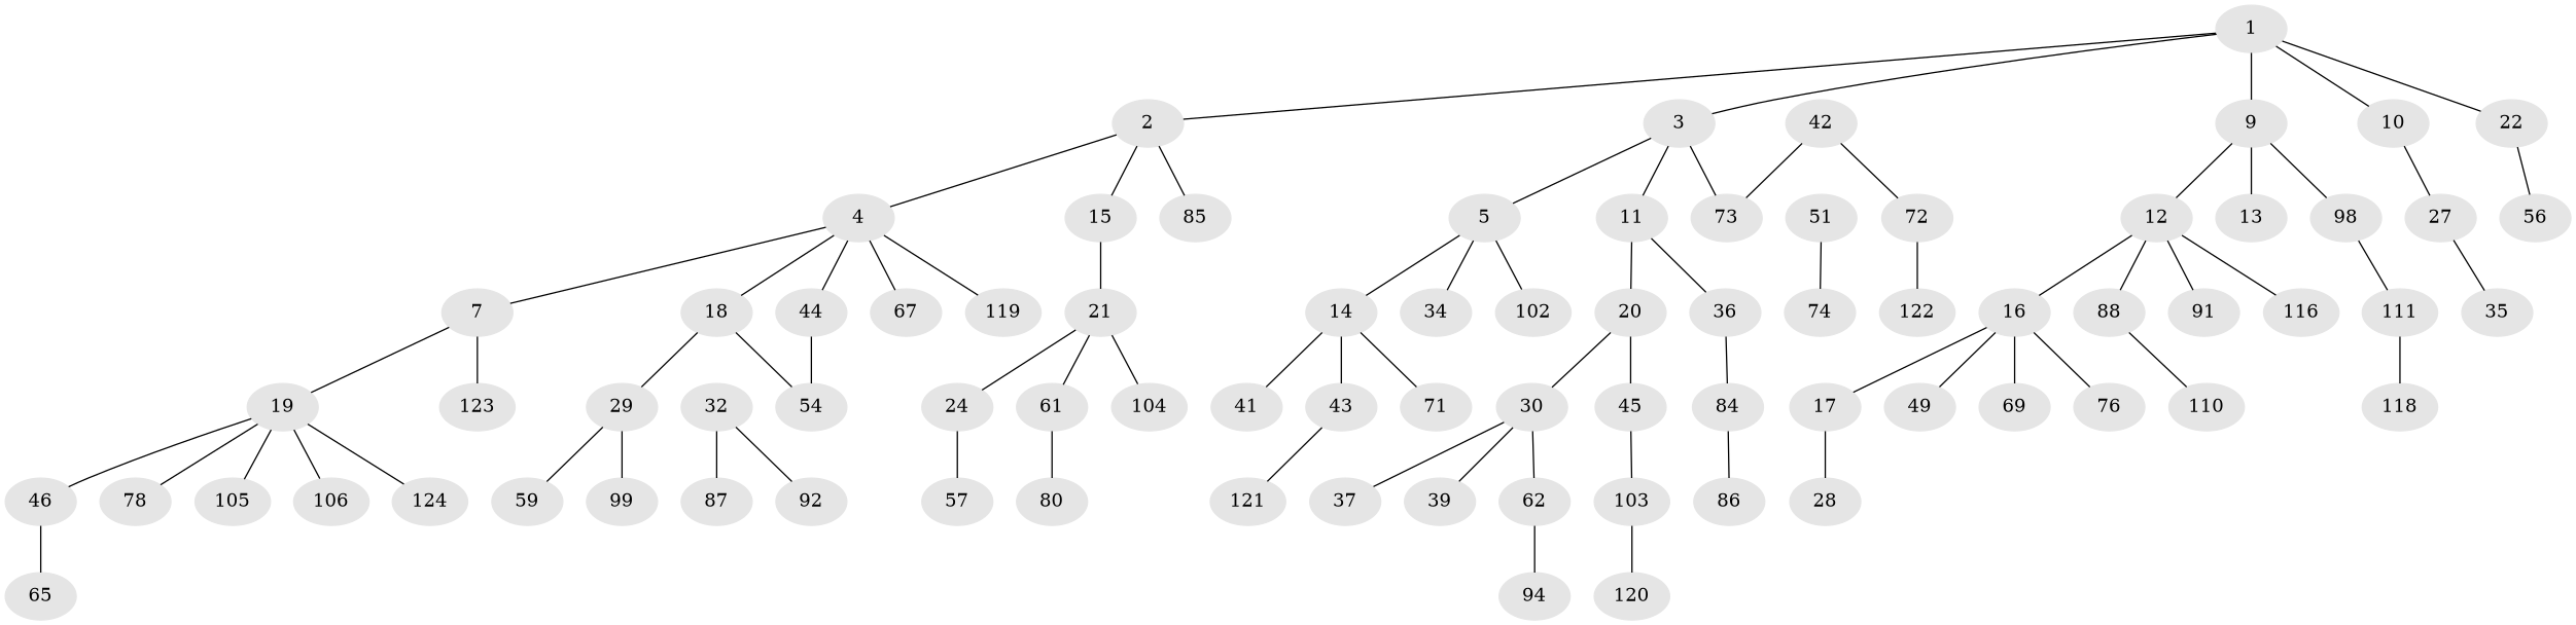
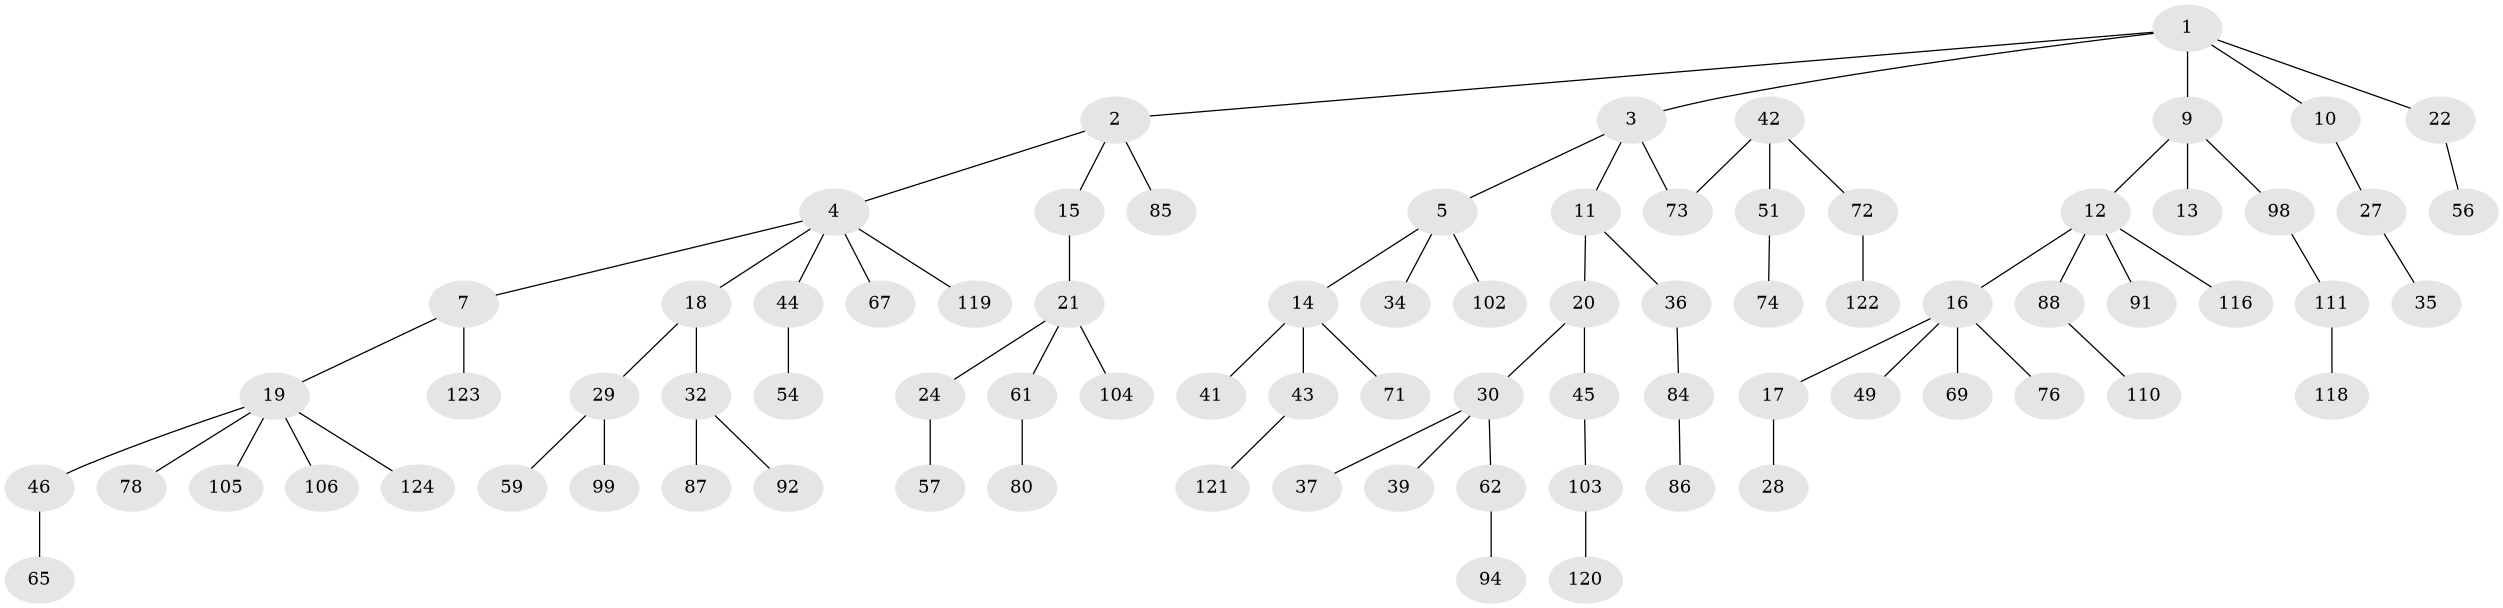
  graph {
    node [color=gray90 style=filled]
    1 [super="+89"]
    2 [super="+97"]
    3 [super="+52"]
    9 [super="+95"]
    10 [super="+60"]
    22 [super="+79"]
    4 [super="+6"]
    15 [super="+25"]
    85 [super="+108"]
    5 [super="+8"]
    11 [super="+31"]
    73 [super="+93"]
    12 [super="+75"]
    13 [super="+26"]
    98
    27
    56 [super="+70"]
    7 [super="+55"]
    18
    44 [super="+50"]
    67
    119
    21 [super="+88"]
    14 [super="+47"]
    34
    102
    20 [super="+53"]
    36 [super="+82"]
    42 [super="+64"]
    51
    72 [super="+96"]
    19 [super="+23"]
    123
    29 [super="+48"]
    32 [super="+68"]
    54 [super="+100"]
    41
    43 [super="+63"]
    71 [super="+109"]
    46 [super="+107"]
    78
    105
    106
    124
    16 [super="+66"]
    n46 [label=88 super="+101"]
    91
    116
    111 [super="+115"]
    35 [super="+90"]
    30 [super="+33"]
    45 [super="+81"]
    84
    17 [super="+58"]
    49 [super="+83"]
    69
    76
    110
    121
    24 [super="+40"]
    61
    104
    28 [super="+113"]
    59
    99
    87
    92
    65
    37
    39 [super="+77"]
    62
    103 [super="+117"]
    57
    80 [super="+112"]
    94 [super="+114"]
    86
    74
    122
    120
    118
    1 -- 2
    1 -- 3
    1 -- 9
    1 -- 10
    1 -- 22
    2 -- 4
    2 -- 15
    2 -- 85
    3 -- 5
    3 -- 11
    3 -- 73
    9 -- 12
    9 -- 13
    9 -- 98
    10 -- 27
    22 -- 56
    4 -- 7
    4 -- 18
    4 -- 44
    4 -- 67
    4 -- 119
    15 -- 21
    5 -- 14
    5 -- 34
    5 -- 102
    11 -- 20
    11 -- 36
    12 -- 16
    12 -- n46
    12 -- 91
    12 -- 116
    98 -- 111
    27 -- 35
    7 -- 19
    7 -- 123
    18 -- 29
-   18 -- 54
+   18 -- 32
    44 -- 54
    21 -- 24
    21 -- 61
    21 -- 104
    14 -- 41
    14 -- 43
    14 -- 71
    20 -- 30
    20 -- 45
    36 -- 84
    42 -- 73
+   42 -- 51
    42 -- 72
    51 -- 74
    72 -- 122
    19 -- 46
    19 -- 78
    19 -- 105
    19 -- 106
    19 -- 124
    29 -- 59
    29 -- 99
    32 -- 87
    32 -- 92
    43 -- 121
    46 -- 65
    16 -- 17
    16 -- 49
    16 -- 69
    16 -- 76
    n46 -- 110
    111 -- 118
    30 -- 37
    30 -- 39
    30 -- 62
    45 -- 103
    84 -- 86
    17 -- 28
    24 -- 57
    61 -- 80
    62 -- 94
    103 -- 120
  }
